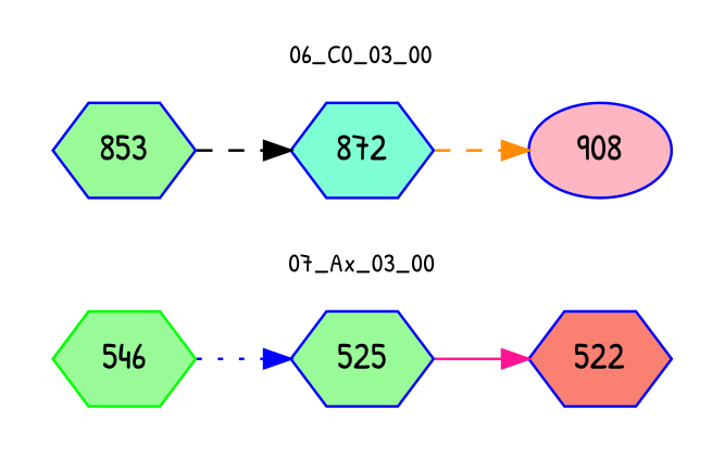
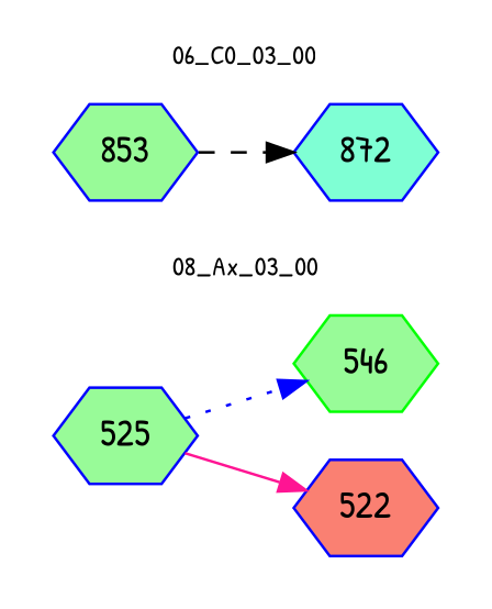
  digraph {
    fontname="Patrick Hand"
    rankdir=LR
    node [color=blue fillcolor=palegreen fontname="Patrick Hand" shape=hexagon style=filled]
    edge [fontname="Patrick Hand" style=dashed]
    n1 [label=525]
    n2 [fillcolor=salmon label=522]
    n3 [color=green label=546]
    n4 [fillcolor=aquamarine label=872]
    n5 [label=853]
-   n6 [fillcolor=lightpink label=908 shape=ellipse]
    subgraph cluster_1 {
      color=white
      fontsize=10
-     label="07_Ax_03_00"
+     label="08_Ax_03_00"
      n1
      n2
      n3
    }
    subgraph cluster_2 {
      color=white
      fontsize=10
      label="06_C0_03_00"
      n4
      n5
-     n6
    }
    n1 -> n2 [color=deeppink style=solid]
-   n3 -> n1 [color=blue style=dotted]
-   n4 -> n6 [color=darkorange]
+   n1 -> n3 [color=blue style=dotted]
    n5 -> n4 [color=black]
  }
